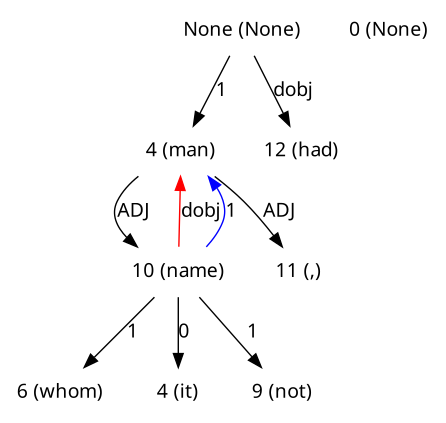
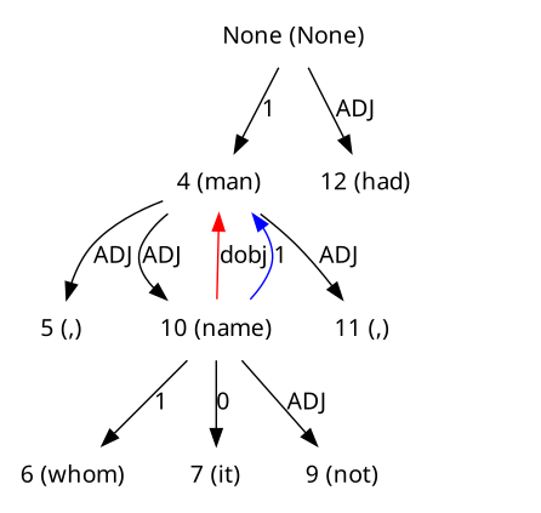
  digraph {
    fontname="Noto Sans"
    node [fontname="Noto Sans" shape=plaintext]
    edge [dir=forward fontname="Noto Sans"]
    n1 [label="None (None)"]
    n2 [label="4 (man)"]
    n3 [label="12 (had)"]
+   n4 [label="5 (,)"]
    n5 [label="10 (name)"]
    n6 [label="11 (,)"]
    n7 [label="6 (whom)"]
-   n8 [label="4 (it)"]
+   n8 [label="7 (it)"]
    n9 [label="9 (not)"]
-   n10 [label="0 (None)"]
    n1 -> n2 [label=1]
-   n1 -> n3 [label=dobj]
+   n1 -> n3 [label=ADJ]
+   n2 -> n4 [label=ADJ]
    n2 -> n5 [label=ADJ]
    n2 -> n6 [label=ADJ]
    n5 -> n2 [color=red label=dobj]
    n5 -> n2 [color=blue label=1]
    n5 -> n7 [label=1]
    n5 -> n8 [label=0]
-   n5 -> n9 [label=1]
+   n5 -> n9 [label=ADJ]
  }
